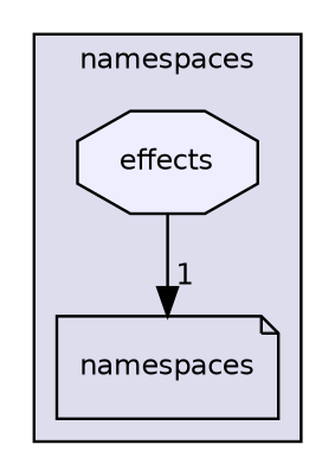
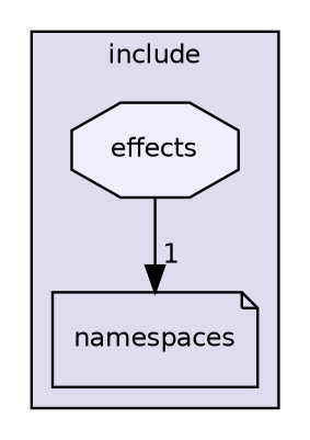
  digraph {
    compound=true
    node [fontname=Helvetica fontsize=10]
    n1 [label=namespaces shape=note]
    n2 [fillcolor="#eeeeff" label=effects pencolor=black shape=octagon style=filled]
    subgraph cluster_1 {
      bgcolor="#ddddee"
      fontname=Helvetica
      fontsize=10
-     label=namespaces
+     label=include
      pencolor=black
      n1
      n2
    }
    n2 -> n1 [headlabel=1 labeldistance=1.5 labelfontname=Helvetica labelfontsize=10]
  }
